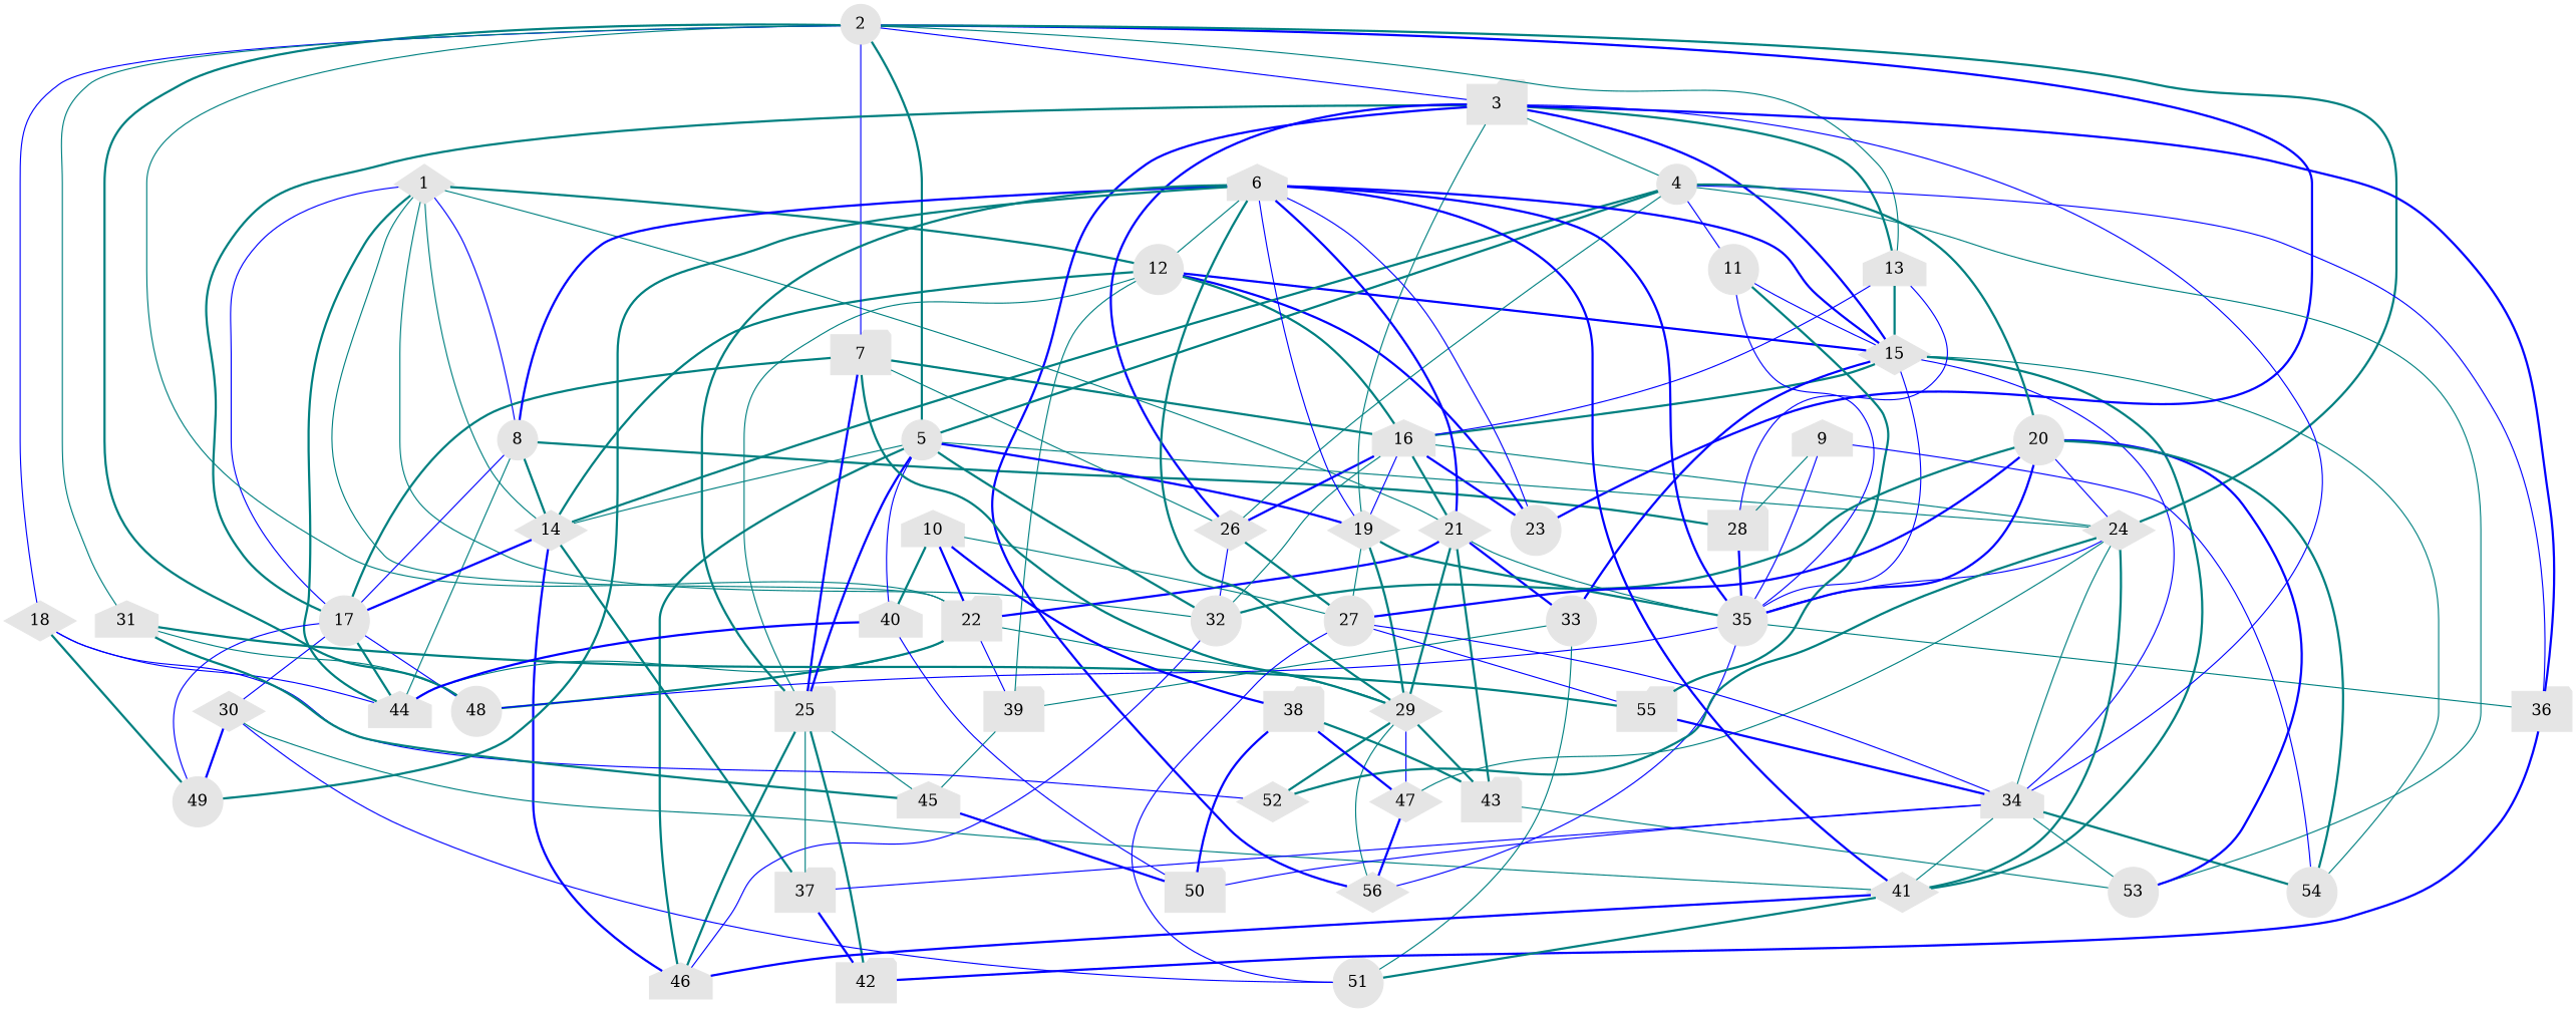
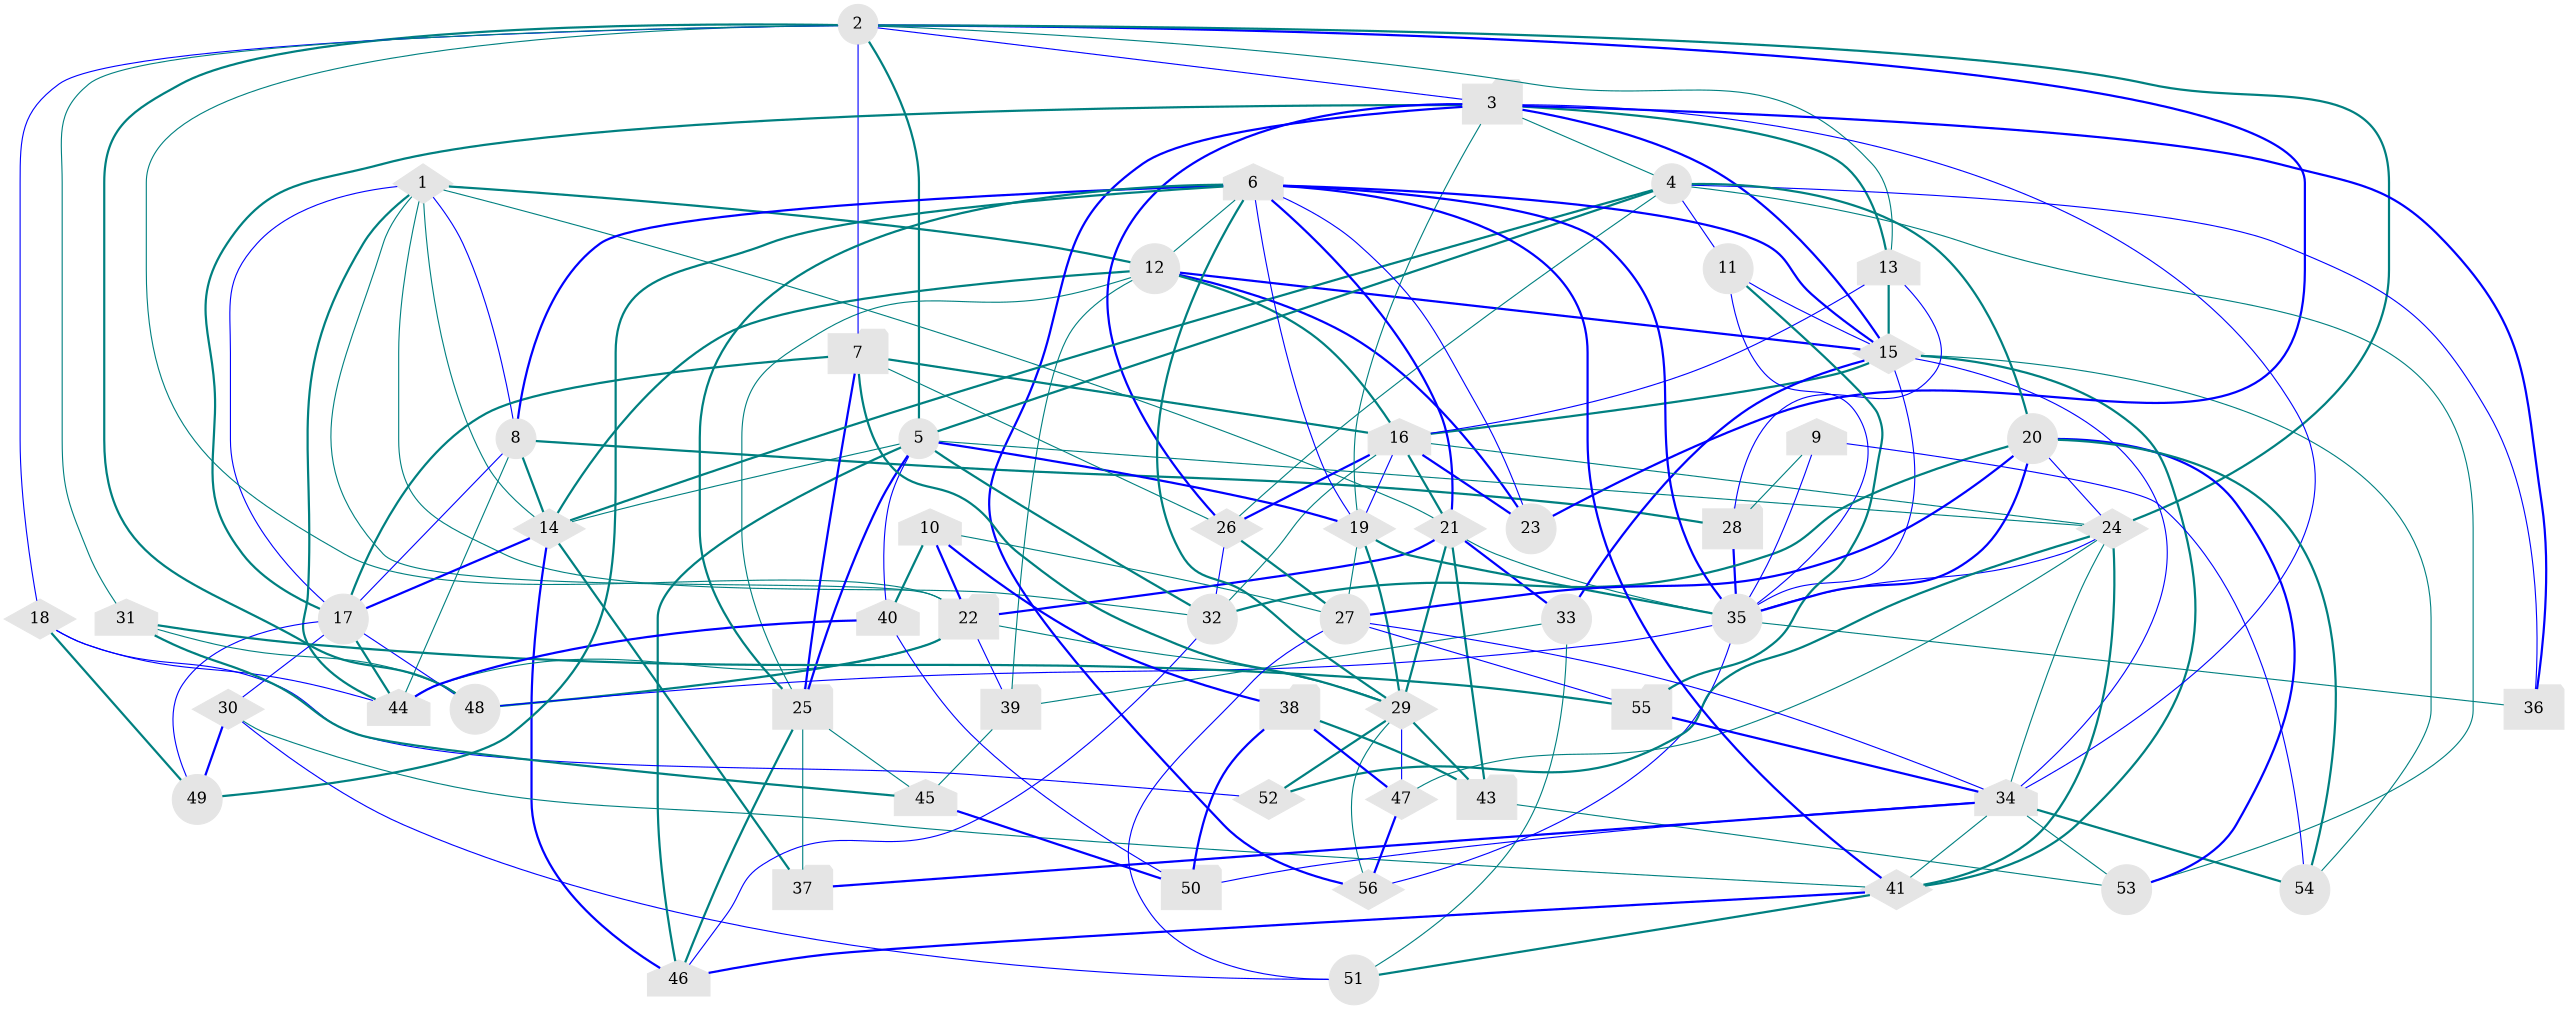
  graph {
    node [color=gray90 shape=circle style=filled]
    edge [color=teal style=bold weight=1.0]
    1 [shape=diamond]
    8
    12
    14 [shape=diamond]
    17
    21 [shape=diamond]
    22 [shape=folder]
    32
    44 [shape=house]
    28 [shape=folder]
    23
    15 [shape=diamond]
    25 [shape=folder]
    16 [shape=house]
    39 [shape=folder]
    46 [shape=house]
    37 [shape=folder]
    48
    49
    30 [shape=diamond]
    29 [shape=diamond]
    35
    33
    43 [shape=folder]
    2
    3 [shape=folder]
    5
    7 [shape=folder]
    13 [shape=house]
    18 [shape=diamond]
    24 [shape=diamond]
    31 [shape=house]
    36 [shape=folder]
    4
    19 [shape=diamond]
    26 [shape=diamond]
    34 [shape=house]
    56 [shape=diamond]
    40 [shape=house]
    52 [shape=diamond]
    41 [shape=diamond]
    47 [shape=diamond]
    55 [shape=folder]
    45 [shape=house]
-   42 [shape=folder]
    11
    20
    53
    54
    27
    50 [shape=folder]
    6 [shape=house]
    51
    9 [shape=house]
    10 [shape=house]
    38 [shape=folder]
    1 -- 8 [color=blue style=solid]
    1 -- 12
    1 -- 14 [style=solid]
    1 -- 17 [color=blue style=solid]
    1 -- 21 [style=solid]
    1 -- 22 [style=solid]
    1 -- 32 [style=solid]
    1 -- 44
    8 -- 14
    8 -- 17 [color=blue style=solid]
    8 -- 44 [style=solid]
    8 -- 28
    12 -- 14
    12 -- 23 [color=blue]
    12 -- 15 [color=blue]
    12 -- 25 [style=solid]
    12 -- 16
    12 -- 39 [style=solid]
    14 -- 17 [color=blue]
    14 -- 46 [color=blue]
    14 -- 37
    17 -- 44 [weight=3.0]
    17 -- 48 [color=blue style=solid]
    17 -- 49 [color=blue style=solid]
    17 -- 30 [color=blue style=solid]
    21 -- 22 [color=blue weight=2.0]
    21 -- 29 [weight=2.0]
    21 -- 35 [style=solid]
    21 -- 33 [color=blue]
    21 -- 43
    22 -- 44 [style=solid]
    22 -- 39 [color=blue style=solid]
    22 -- 48 [weight=2.0]
    22 -- 29 [style=solid]
    32 -- 46 [color=blue style=solid]
    28 -- 35 [color=blue]
    15 -- 16
    15 -- 35 [color=blue style=solid]
    15 -- 33 [color=blue]
    15 -- 34 [color=blue style=solid]
    15 -- 41 [weight=2.0]
    15 -- 54 [style=solid]
    25 -- 46
    25 -- 37 [style=solid]
    25 -- 45 [style=solid]
-   25 -- 42 [weight=2.0]
    16 -- 21
    16 -- 32 [style=solid]
    16 -- 23 [color=blue]
    16 -- 24 [style=solid]
    16 -- 19 [color=blue style=solid]
    16 -- 26 [color=blue]
    39 -- 45 [style=solid]
-   37 -- 42 [color=blue]
    30 -- 49 [color=blue]
    30 -- 41 [style=solid]
    30 -- 51 [color=blue style=solid]
    29 -- 43
    29 -- 56 [style=solid]
    29 -- 52
    29 -- 47 [color=blue style=solid weight=3.0]
    35 -- 48 [color=blue style=solid]
    35 -- 36 [style=solid]
    35 -- 56 [color=blue style=solid]
    33 -- 39 [style=solid]
    33 -- 51 [style=solid]
    43 -- 53 [style=solid]
    2 -- 22 [style=solid weight=2.0]
    2 -- 23 [color=blue]
    2 -- 48
    2 -- 3 [color=blue style=solid]
    2 -- 5
    2 -- 7 [color=blue style=solid]
    2 -- 13 [style=solid]
    2 -- 18 [color=blue style=solid]
    2 -- 24
    2 -- 31 [style=solid]
    3 -- 17
    3 -- 15 [color=blue]
    3 -- 13
    3 -- 36 [color=blue]
    3 -- 4 [style=solid]
    3 -- 19 [style=solid]
    3 -- 26 [color=blue]
    3 -- 34 [color=blue style=solid]
    3 -- 56 [color=blue]
    5 -- 14 [style=solid]
    5 -- 32
    5 -- 25 [color=blue]
    5 -- 46 [weight=2.0]
    5 -- 24 [style=solid]
    5 -- 19 [color=blue]
    5 -- 40 [color=blue style=solid]
    7 -- 17 [weight=2.0]
    7 -- 25 [color=blue]
    7 -- 16 [weight=2.0]
    7 -- 29
    7 -- 26 [style=solid]
    13 -- 28 [color=blue style=solid]
    13 -- 15
    13 -- 16 [color=blue style=solid weight=2.0]
    18 -- 44 [color=blue style=solid]
    18 -- 49
    18 -- 52 [color=blue style=solid]
    24 -- 35 [color=blue style=solid]
    24 -- 34 [style=solid]
    24 -- 52 [weight=2.0]
    24 -- 41
    24 -- 47 [style=solid]
    31 -- 48 [style=solid]
    31 -- 55
    31 -- 45
-   36 -- 42 [color=blue]
    4 -- 14
    4 -- 5
    4 -- 36 [color=blue style=solid]
    4 -- 26 [style=solid weight=2.0]
    4 -- 11 [color=blue style=solid]
    4 -- 20
    4 -- 53 [style=solid]
    19 -- 29
    19 -- 35
    19 -- 27 [style=solid]
    26 -- 32 [color=blue style=solid]
    26 -- 27 [weight=2.0]
-   34 -- 37 [color=blue style=solid]
+   34 -- 37 [color=blue]
    34 -- 41 [style=solid]
    34 -- 53 [style=solid]
    34 -- 54
    34 -- 50 [color=blue style=solid]
    40 -- 44 [color=blue]
    40 -- 50 [color=blue style=solid]
    41 -- 46 [color=blue]
    41 -- 51
    47 -- 56 [color=blue]
    55 -- 34 [color=blue]
    45 -- 50 [color=blue]
    11 -- 15 [color=blue style=solid]
    11 -- 35 [color=blue style=solid]
    11 -- 55
    20 -- 32
    20 -- 35 [color=blue]
    20 -- 24 [color=blue style=solid]
    20 -- 53 [color=blue]
    20 -- 54
    20 -- 27 [color=blue weight=2.0]
    27 -- 34 [color=blue style=solid]
    27 -- 55 [color=blue style=solid weight=2.0]
    27 -- 51 [color=blue style=solid]
    6 -- 8 [color=blue]
    6 -- 12 [style=solid]
    6 -- 21 [color=blue]
    6 -- 23 [color=blue style=solid]
    6 -- 15 [color=blue]
    6 -- 25
    6 -- 49
    6 -- 29
    6 -- 35 [color=blue]
    6 -- 19 [color=blue style=solid weight=2.0]
    6 -- 41 [color=blue]
    9 -- 28 [style=solid]
    9 -- 35 [color=blue style=solid weight=2.0]
    9 -- 54 [color=blue style=solid]
    10 -- 22 [color=blue]
    10 -- 40
    10 -- 27 [style=solid]
    10 -- 38 [color=blue]
    38 -- 43
    38 -- 47 [color=blue]
    38 -- 50 [color=blue]
  }
